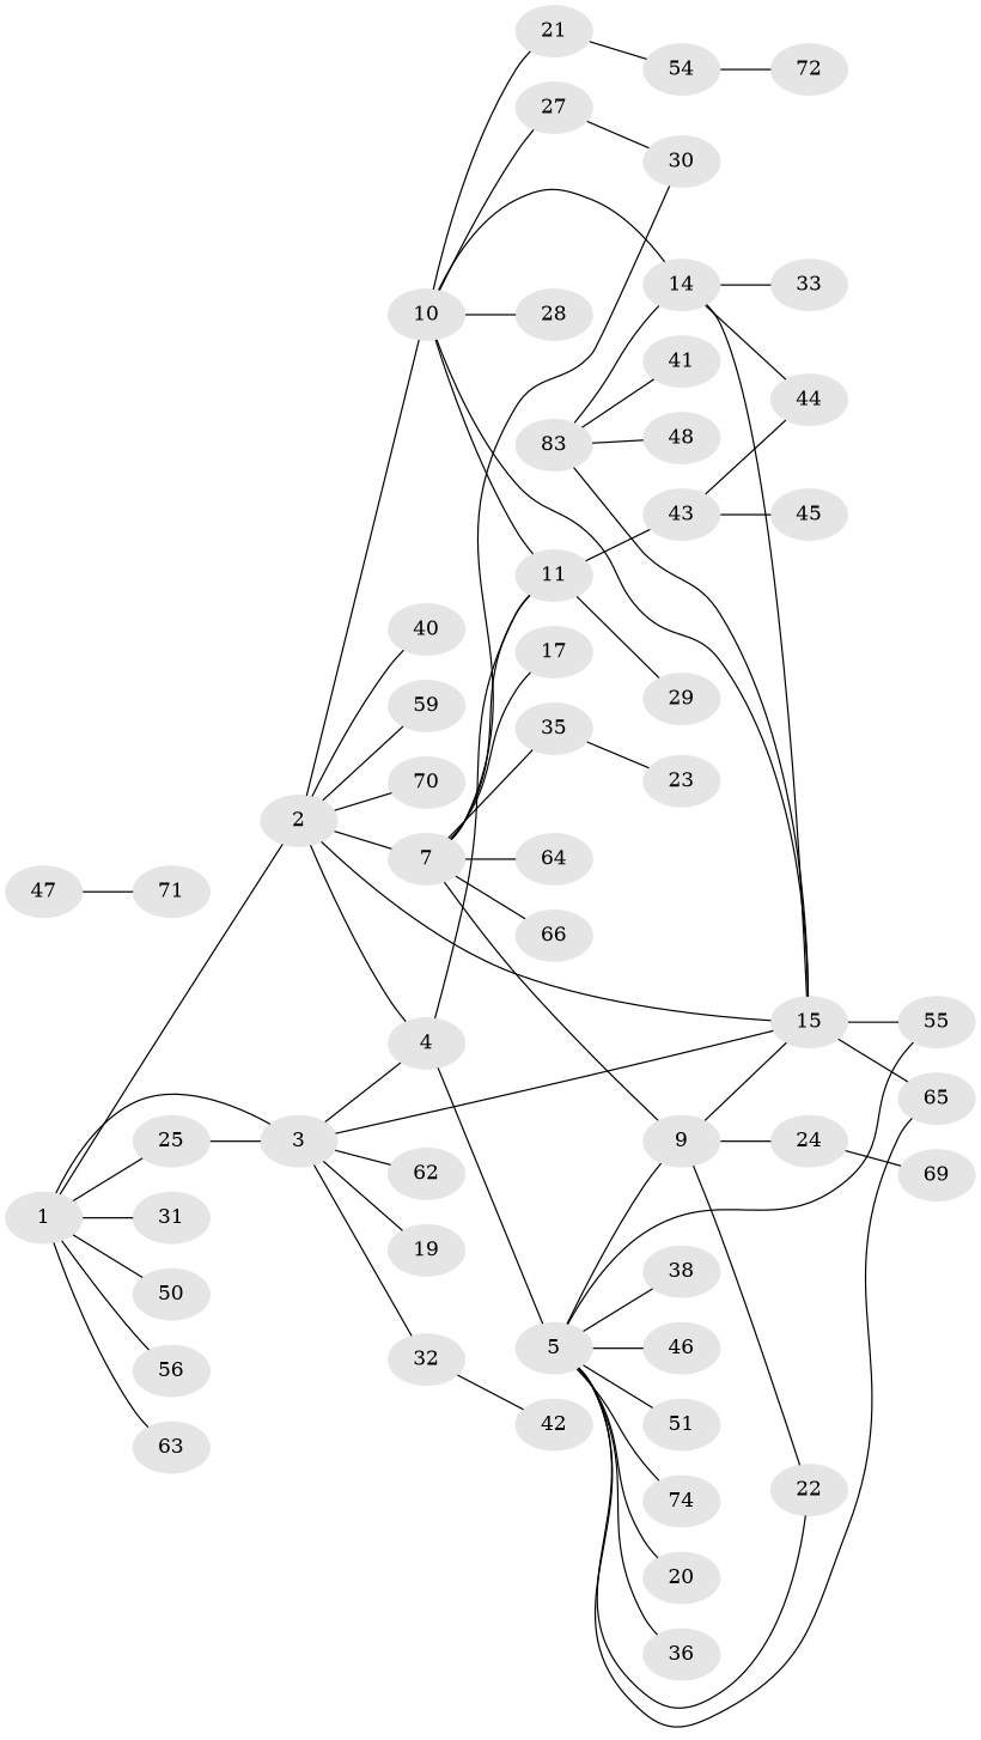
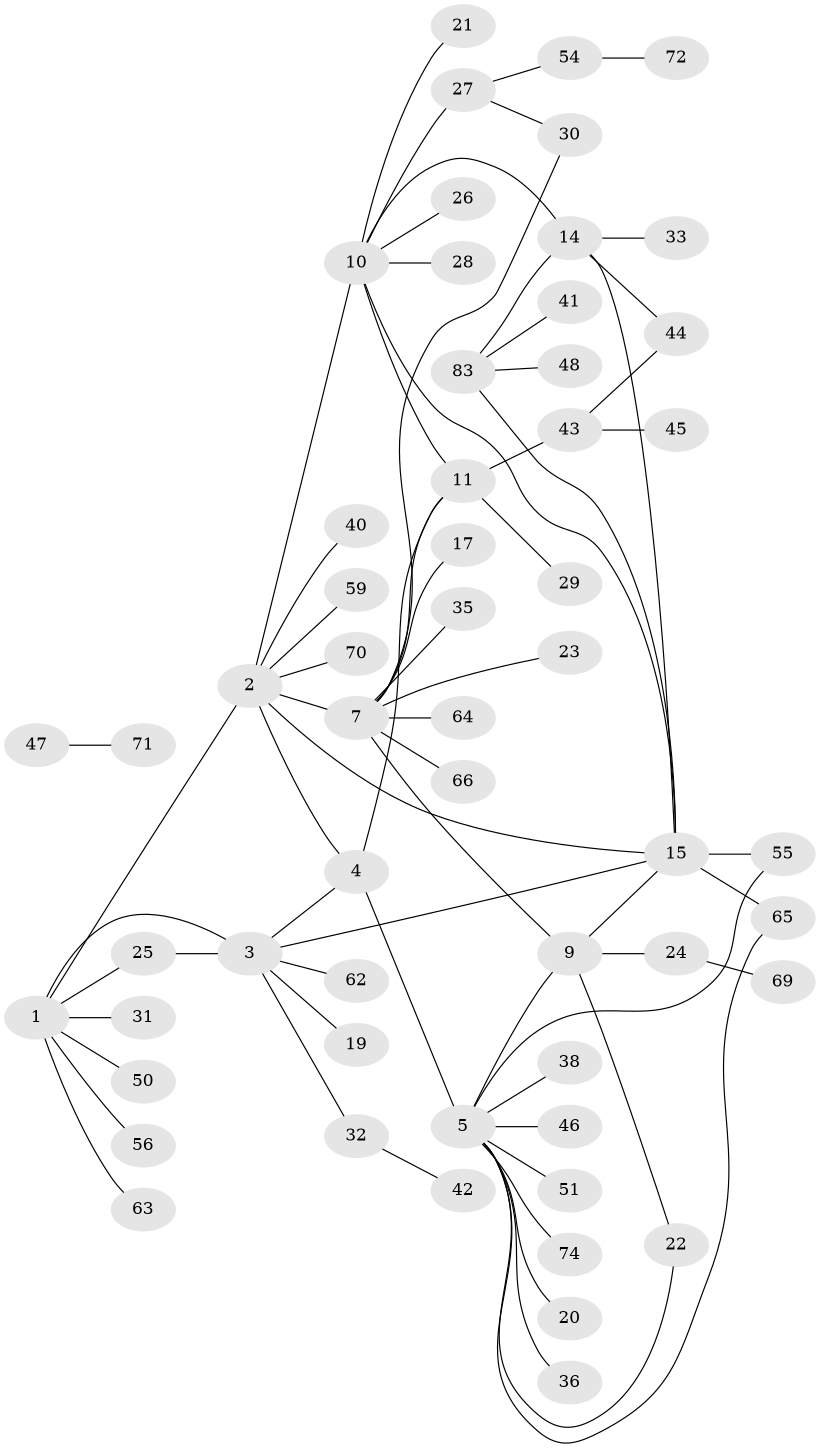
  graph {
    rankdir=LR
    node [color=gray90 style=filled]
    1 [super="+68"]
    2 [super="+34"]
    3 [super="+16"]
    25
    31
    50 [super="+58"]
    56
    63
    4 [super="+70"]
    7 [super="+8"]
    10 [super="+12"]
    15 [super="+39"]
    40
    59
    n15 [label=70]
    19
    32
    62
    5 [super="+6"]
    11 [super="+61"]
    9 [super="+53"]
    17
    23
    30
    35
    64
    66
    14 [super="+73"]
    21
+   26
    27 [super="+37"]
    28
    65
    55
    42
    20
    22
    36
    38
    46
    51
    74
    29
    43
    24 [super="+52"]
    69
    33 [super="+67"]
    44 [super="+49"]
    54
    45
    n51 [label=83 super="+18"]
    41
    48
    47 [super="+57"]
    71
    72
    1 -- 2
    1 -- 3
    1 -- 25
    1 -- 31
    1 -- 50
    1 -- 56
    1 -- 63
    2 -- 4
    2 -- 7
    2 -- 10
    2 -- 15
    2 -- 40
    2 -- 59
    2 -- n15
    3 -- 4
    3 -- 15
    3 -- 19
    3 -- 32
    3 -- 62
    25 -- 3
    4 -- 5 [weight=2]
    4 -- 11
    7 -- 11
    7 -- 9 [weight=2]
    7 -- 17
-   35 -- 23
+   7 -- 23
    7 -- 30
    7 -- 35
    7 -- 64
    7 -- 66
    10 -- 15
    10 -- 11 [weight=2]
    10 -- 14
    10 -- 21
+   10 -- 26
    10 -- 27
    10 -- 28
    15 -- 65
    15 -- 55
    32 -- 42
    5 -- 9
    5 -- 65
    5 -- 55
    5 -- 20
    5 -- 22
    5 -- 36
    5 -- 38
    5 -- 46
    5 -- 51
    5 -- 74
    11 -- 29
    11 -- 43
    9 -- 15
    9 -- 22
    9 -- 24
    14 -- 15
    14 -- 33
    14 -- 44
    27 -- 30
-   21 -- 54
+   27 -- 54
    43 -- 44
    43 -- 45
    24 -- 69
    54 -- 72
    n51 -- 15
    n51 -- 14
    n51 -- 41
    n51 -- 48
    47 -- 71
  }
